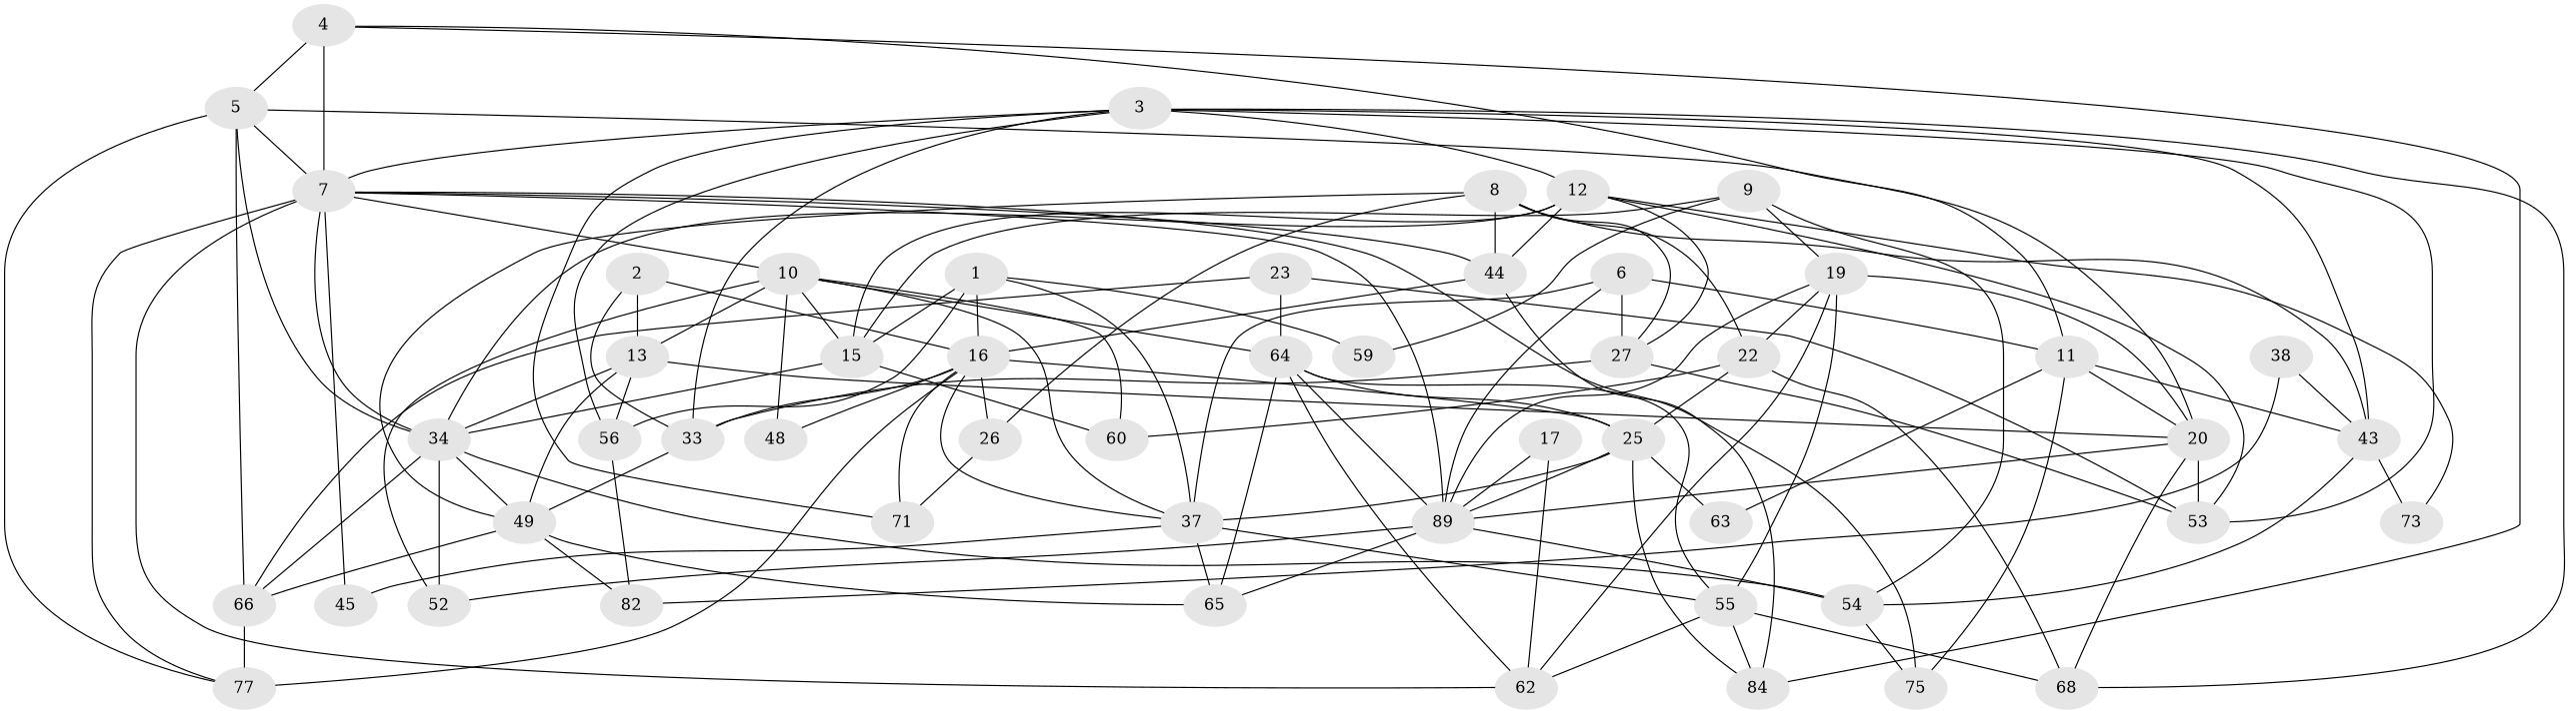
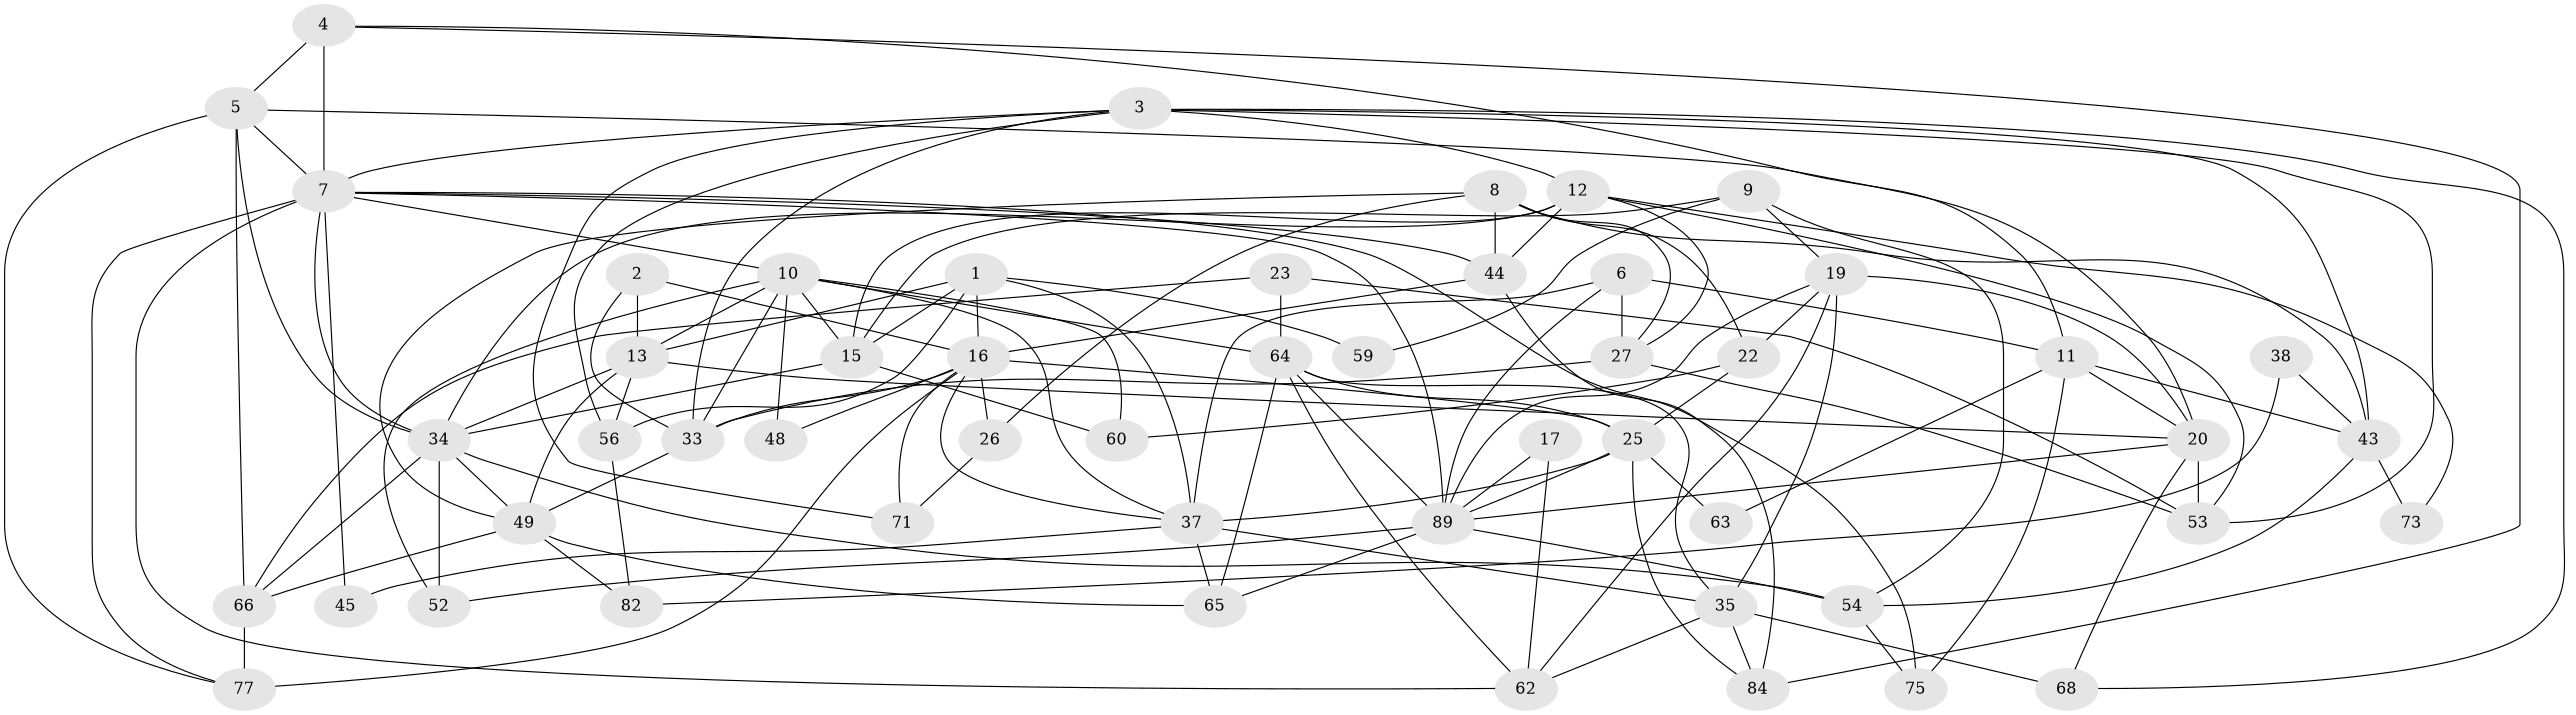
  graph {
    node [color=gray90 style=filled]
    1 [super="+41"]
    13 [super="+61"]
    15 [super="+81"]
    16 [super="+46"]
    37 [super="+89"]
    56 [super="+69"]
    59
    20 [super="+83"]
    34 [super="+58"]
    49 [super="+80"]
    n11 [label=60]
    33 [super="+42"]
    71
    77 [super="+85"]
    26 [super="+79"]
    48
    25 [super="+35"]
    45
-   55 [super="+60"]
+   55 [super="+60" label=35]
    65
    82
    2 [super="+47"]
    3 [super="+39"]
    7 [super="+32"]
    12 [super="+31"]
    43 [super="+51"]
    53 [super="+88"]
    68
    n29 [label=89 super="+72"]
    10 [super="+67"]
    44
    62 [super="+86"]
    75
    27 [super="+40"]
    73
    54 [super="+64"]
    5 [super="+57"]
    66 [super="+70"]
    4
    11 [super="+18"]
    84 [super="+87"]
    63
    52
    6 [super="+21"]
    n45 [label=64 super="+36"]
    8 [super="+30"]
    22 [super="+76"]
    9 [super="+14"]
    19 [super="+74"]
    17
    23 [super="+78"]
    38
+   1 -- 13
    1 -- 15
    1 -- 16
    1 -- 37
    1 -- 56
    1 -- 59
    13 -- 56 [weight=2]
    13 -- 20
    13 -- 34
    13 -- 49
    15 -- 34
    15 -- n11
    16 -- 37
    16 -- 33
    16 -- 71
    16 -- 77 [weight=2]
    16 -- 26
    16 -- 48
    16 -- 25
    37 -- 45
    37 -- 55
    37 -- 65
    56 -- 82
    20 -- 53
    20 -- 68
    20 -- n29
    34 -- 49
    34 -- 54
    34 -- 66
    34 -- 52
    49 -- 65
    49 -- 82
    49 -- 66
    33 -- 49
    26 -- 71
    25 -- 37
    25 -- n29
    25 -- 84
    25 -- 63
    55 -- 68
    55 -- 62
    55 -- 84
    2 -- 13
    2 -- 16
    2 -- 33
    3 -- 56
    3 -- 33
    3 -- 71
    3 -- 7
    3 -- 12
    3 -- 43
    3 -- 53
    3 -- 68
    7 -- 34
    7 -- 77
    7 -- 45
    7 -- n29
    7 -- 10
    7 -- 44
    7 -- 62
    7 -- 75
    12 -- 15
    12 -- 34
    12 -- 53
    12 -- 44
    12 -- 27
    12 -- 73
    43 -- 73
    43 -- 54
    n29 -- 65
    n29 -- 54
    n29 -- 52
    10 -- 13
    10 -- 15
    10 -- 37
    10 -- n11
+   10 -- 33
    10 -- 48
    10 -- 52
    10 -- n45
    44 -- 16
    44 -- 84
    27 -- 33
    27 -- 53
    54 -- 75
    5 -- 20
    5 -- 34
    5 -- 77
    5 -- 7
    5 -- 66
    66 -- 77
    4 -- 7 [weight=2]
    4 -- 5
    4 -- 11
    4 -- 84
    11 -- 20
    11 -- 43
    11 -- 75
    11 -- 63
    6 -- 37
    6 -- n29
    6 -- 27
    6 -- 11
    n45 -- 25
    n45 -- 55
    n45 -- 65
    n45 -- n29 [weight=2]
    n45 -- 62
    8 -- 49
    8 -- 26
    8 -- 43
    8 -- 44
    8 -- 27
    8 -- 22
    22 -- n11
    22 -- 25
-   22 -- 68
    9 -- 15
    9 -- 59
    9 -- 54
    9 -- 19
    19 -- 20
    19 -- 55 [weight=2]
    19 -- n29
    19 -- 62
    19 -- 22
    17 -- n29
    17 -- 62
    23 -- 53
    23 -- 66
    23 -- n45
    38 -- 82
    38 -- 43
  }
